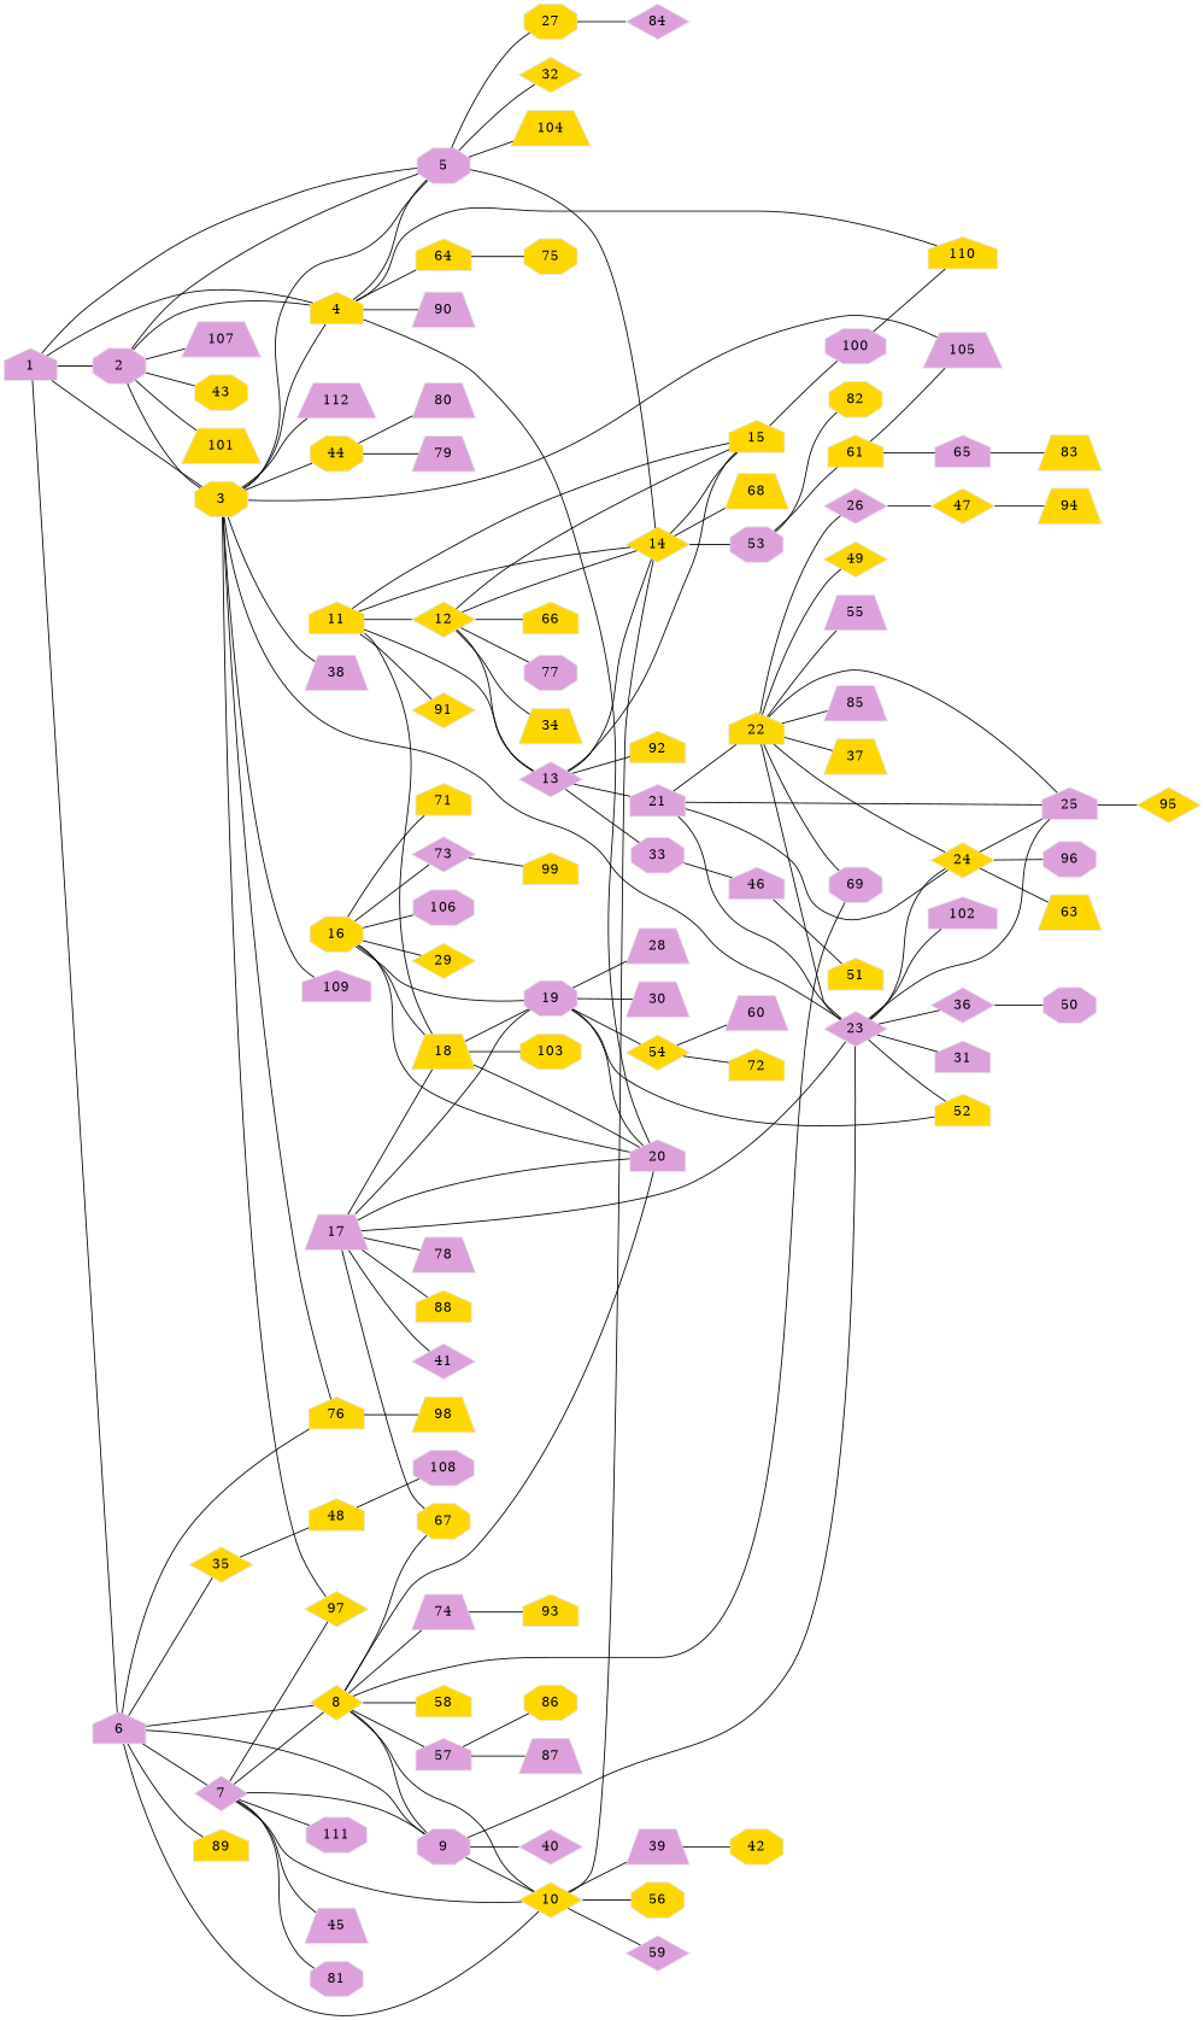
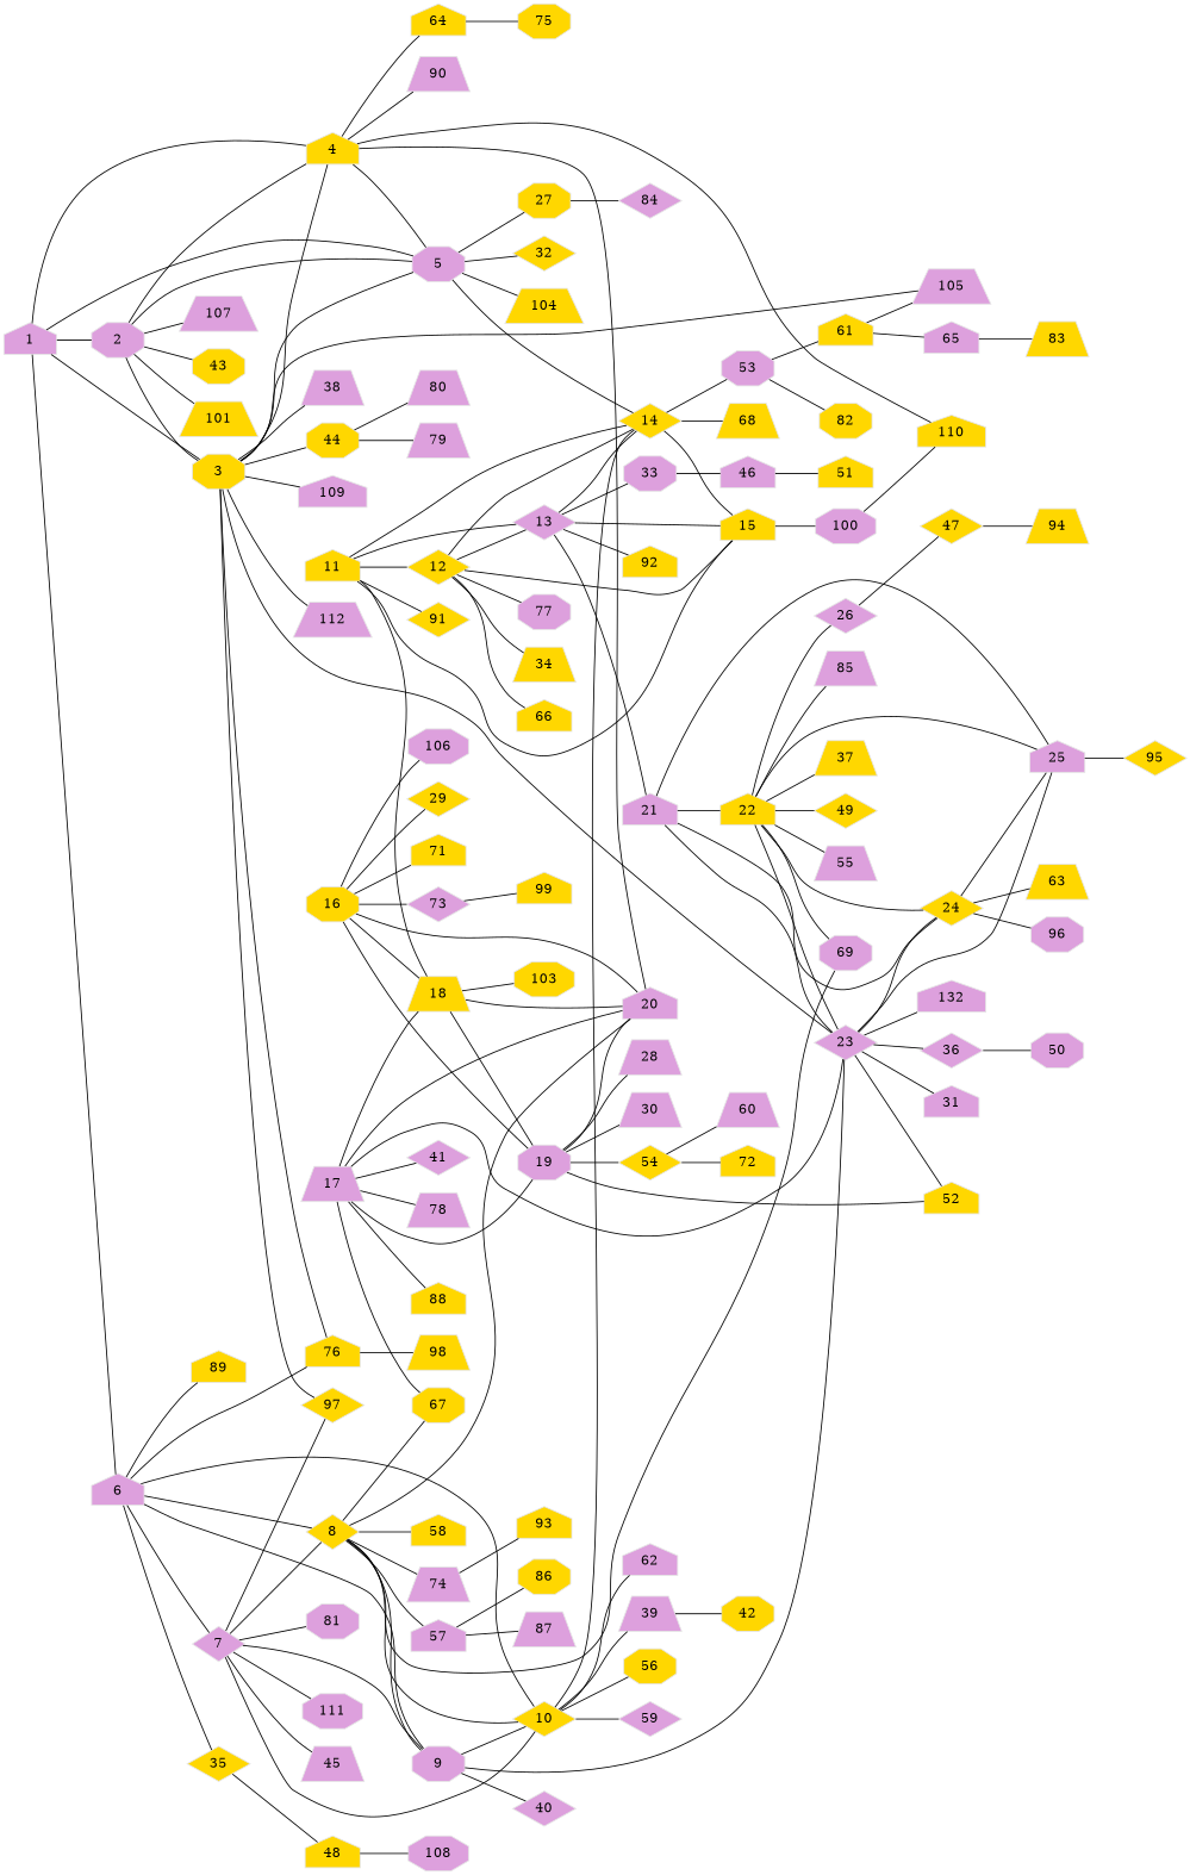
  graph {
    rankdir=LR
    node [color=gray90 fillcolor=gold shape=house style=filled]
    1 [fillcolor=plum]
    2 [fillcolor=plum shape=octagon]
    3 [shape=octagon]
    4
    5 [fillcolor=plum shape=octagon]
    6 [fillcolor=plum]
    43 [shape=octagon]
    101 [shape=trapezium]
    107 [fillcolor=plum shape=trapezium]
    23 [fillcolor=plum shape=diamond]
    38 [fillcolor=plum shape=trapezium]
    44 [shape=octagon]
    76
    97 [shape=diamond]
    105 [fillcolor=plum shape=trapezium]
    109 [fillcolor=plum]
    112 [fillcolor=plum shape=trapezium]
    20 [fillcolor=plum]
    64
    90 [fillcolor=plum shape=trapezium]
    110
    14 [shape=diamond]
    27 [shape=octagon]
    32 [shape=diamond]
    104 [shape=trapezium]
    7 [fillcolor=plum shape=diamond]
    8 [shape=diamond]
    9 [fillcolor=plum shape=octagon]
    10 [shape=diamond]
    35 [shape=diamond]
    89
    52
    24 [shape=diamond]
    25 [fillcolor=plum]
    31 [fillcolor=plum]
    36 [fillcolor=plum shape=diamond]
-   102 [fillcolor=plum]
+   102 [fillcolor=plum label=132]
    79 [fillcolor=plum shape=trapezium]
    80 [fillcolor=plum shape=trapezium]
    98 [shape=trapezium]
    75 [shape=octagon]
    15
    53 [fillcolor=plum shape=octagon]
    68 [shape=trapezium]
    84 [fillcolor=plum shape=diamond]
    45 [fillcolor=plum shape=trapezium]
    81 [fillcolor=plum shape=octagon]
    111 [fillcolor=plum shape=octagon]
    57 [fillcolor=plum]
    58
    67 [shape=octagon]
    69 [fillcolor=plum shape=octagon]
    74 [fillcolor=plum shape=trapezium]
    40 [fillcolor=plum shape=diamond]
    39 [fillcolor=plum shape=trapezium]
    56 [shape=octagon]
    59 [fillcolor=plum shape=diamond]
+   62 [fillcolor=plum]
    48
    86 [shape=octagon]
    87 [fillcolor=plum shape=trapezium]
    93
    42 [shape=octagon]
    11
    12 [shape=diamond]
    13 [fillcolor=plum shape=diamond]
    18 [shape=trapezium]
    91 [shape=diamond]
    34 [shape=trapezium]
    66
    77 [fillcolor=plum shape=octagon]
    21 [fillcolor=plum]
    33 [fillcolor=plum shape=octagon]
    92
    100 [fillcolor=plum shape=octagon]
    19 [fillcolor=plum shape=octagon]
    103 [shape=octagon]
    22
    46 [fillcolor=plum]
    61
    82 [shape=octagon]
    16 [shape=octagon]
    29 [shape=diamond]
    71
    73 [fillcolor=plum shape=diamond]
    106 [fillcolor=plum shape=octagon]
    17 [fillcolor=plum shape=trapezium]
    41 [fillcolor=plum shape=diamond]
    78 [fillcolor=plum shape=trapezium]
    88
    28 [fillcolor=plum shape=trapezium]
    30 [fillcolor=plum shape=trapezium]
    54 [shape=diamond]
    99
    60 [fillcolor=plum shape=trapezium]
    72
    26 [fillcolor=plum shape=diamond]
    37 [shape=trapezium]
    49 [shape=diamond]
    55 [fillcolor=plum shape=trapezium]
    85 [fillcolor=plum shape=trapezium]
    63 [shape=trapezium]
    96 [fillcolor=plum shape=octagon]
    95 [shape=diamond]
    47 [shape=diamond]
    50 [fillcolor=plum shape=octagon]
    94 [shape=trapezium]
    51
    108 [fillcolor=plum shape=octagon]
    65 [fillcolor=plum]
    83 [shape=trapezium]
    1 -- 2
    1 -- 3
    1 -- 4
    1 -- 5
    1 -- 6
    2 -- 3
    2 -- 4
    2 -- 5
    2 -- 43
    2 -- 101
    2 -- 107
    3 -- 4
    3 -- 5
    3 -- 23
    3 -- 38
    3 -- 44
    3 -- 76
    3 -- 97
    3 -- 105
    3 -- 109
    3 -- 112
    4 -- 5
    4 -- 20
    4 -- 64
    4 -- 90
    4 -- 110
    5 -- 14
    5 -- 27
    5 -- 32
    5 -- 104
    6 -- 76
    6 -- 7
    6 -- 8
    6 -- 9
    6 -- 10
    6 -- 35
    6 -- 89
    23 -- 52
    23 -- 24
    23 -- 25
    23 -- 31
    23 -- 36
    23 -- 102
    44 -- 79
    44 -- 80
    76 -- 98
    64 -- 75
    14 -- 15
    14 -- 53
    14 -- 68
    27 -- 84
    7 -- 97
    7 -- 8
    7 -- 9
    7 -- 10
    7 -- 45
    7 -- 81
    7 -- 111
    8 -- 20
    8 -- 9
    8 -- 10
    8 -- 57
    8 -- 58
    8 -- 67
    8 -- 69
    8 -- 74
    9 -- 23
    9 -- 10
    9 -- 40
    10 -- 14
    10 -- 39
    10 -- 56
    10 -- 59
+   10 -- 62
    35 -- 48
    24 -- 25
    24 -- 63
    24 -- 96
    25 -- 95
    36 -- 50
    15 -- 100
    53 -- 61
    53 -- 82
    57 -- 86
    57 -- 87
    74 -- 93
    39 -- 42
    48 -- 108
    11 -- 14
    11 -- 15
    11 -- 12
    11 -- 13
    11 -- 18
    11 -- 91
    12 -- 14
    12 -- 15
    12 -- 13
    12 -- 34
    12 -- 66
    12 -- 77
    13 -- 14
    13 -- 15
    13 -- 21
    13 -- 33
    13 -- 92
    18 -- 20
    18 -- 19
    18 -- 103
    21 -- 23
    21 -- 24
    21 -- 25
    21 -- 22
    33 -- 46
    100 -- 110
    19 -- 20
    19 -- 52
    19 -- 28
    19 -- 30
    19 -- 54
    22 -- 23
    22 -- 24
    22 -- 25
    22 -- 69
    22 -- 26
    22 -- 37
    22 -- 49
    22 -- 55
    22 -- 85
    46 -- 51
    61 -- 105
    61 -- 65
    16 -- 20
    16 -- 18
    16 -- 19
    16 -- 29
    16 -- 71
    16 -- 73
    16 -- 106
    73 -- 99
    17 -- 23
    17 -- 20
    17 -- 67
    17 -- 18
    17 -- 19
    17 -- 41
    17 -- 78
    17 -- 88
    54 -- 60
    54 -- 72
    26 -- 47
    47 -- 94
    65 -- 83
  }
